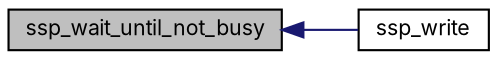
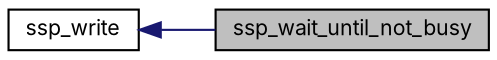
  digraph {
    rankdir=LR
    fontname=Inter
    node [color=black fontname=Inter fontsize=10 shape=record style=filled]
    n1 [fillcolor=grey75 fontcolor=black height=0.2 label=ssp_wait_until_not_busy width=0.4]
    n2 [fillcolor=white height=0.2 label=ssp_write width=0.4]
-   n1 -> n2 [color=midnightblue dir=back fontname=Inter fontsize=10 labelfontname=Helvetica labelfontsize=10 style=solid]
+   n2 -> n1 [color=midnightblue dir=back fontname=Inter fontsize=10 labelfontname=Helvetica labelfontsize=10 style=solid]
  }
